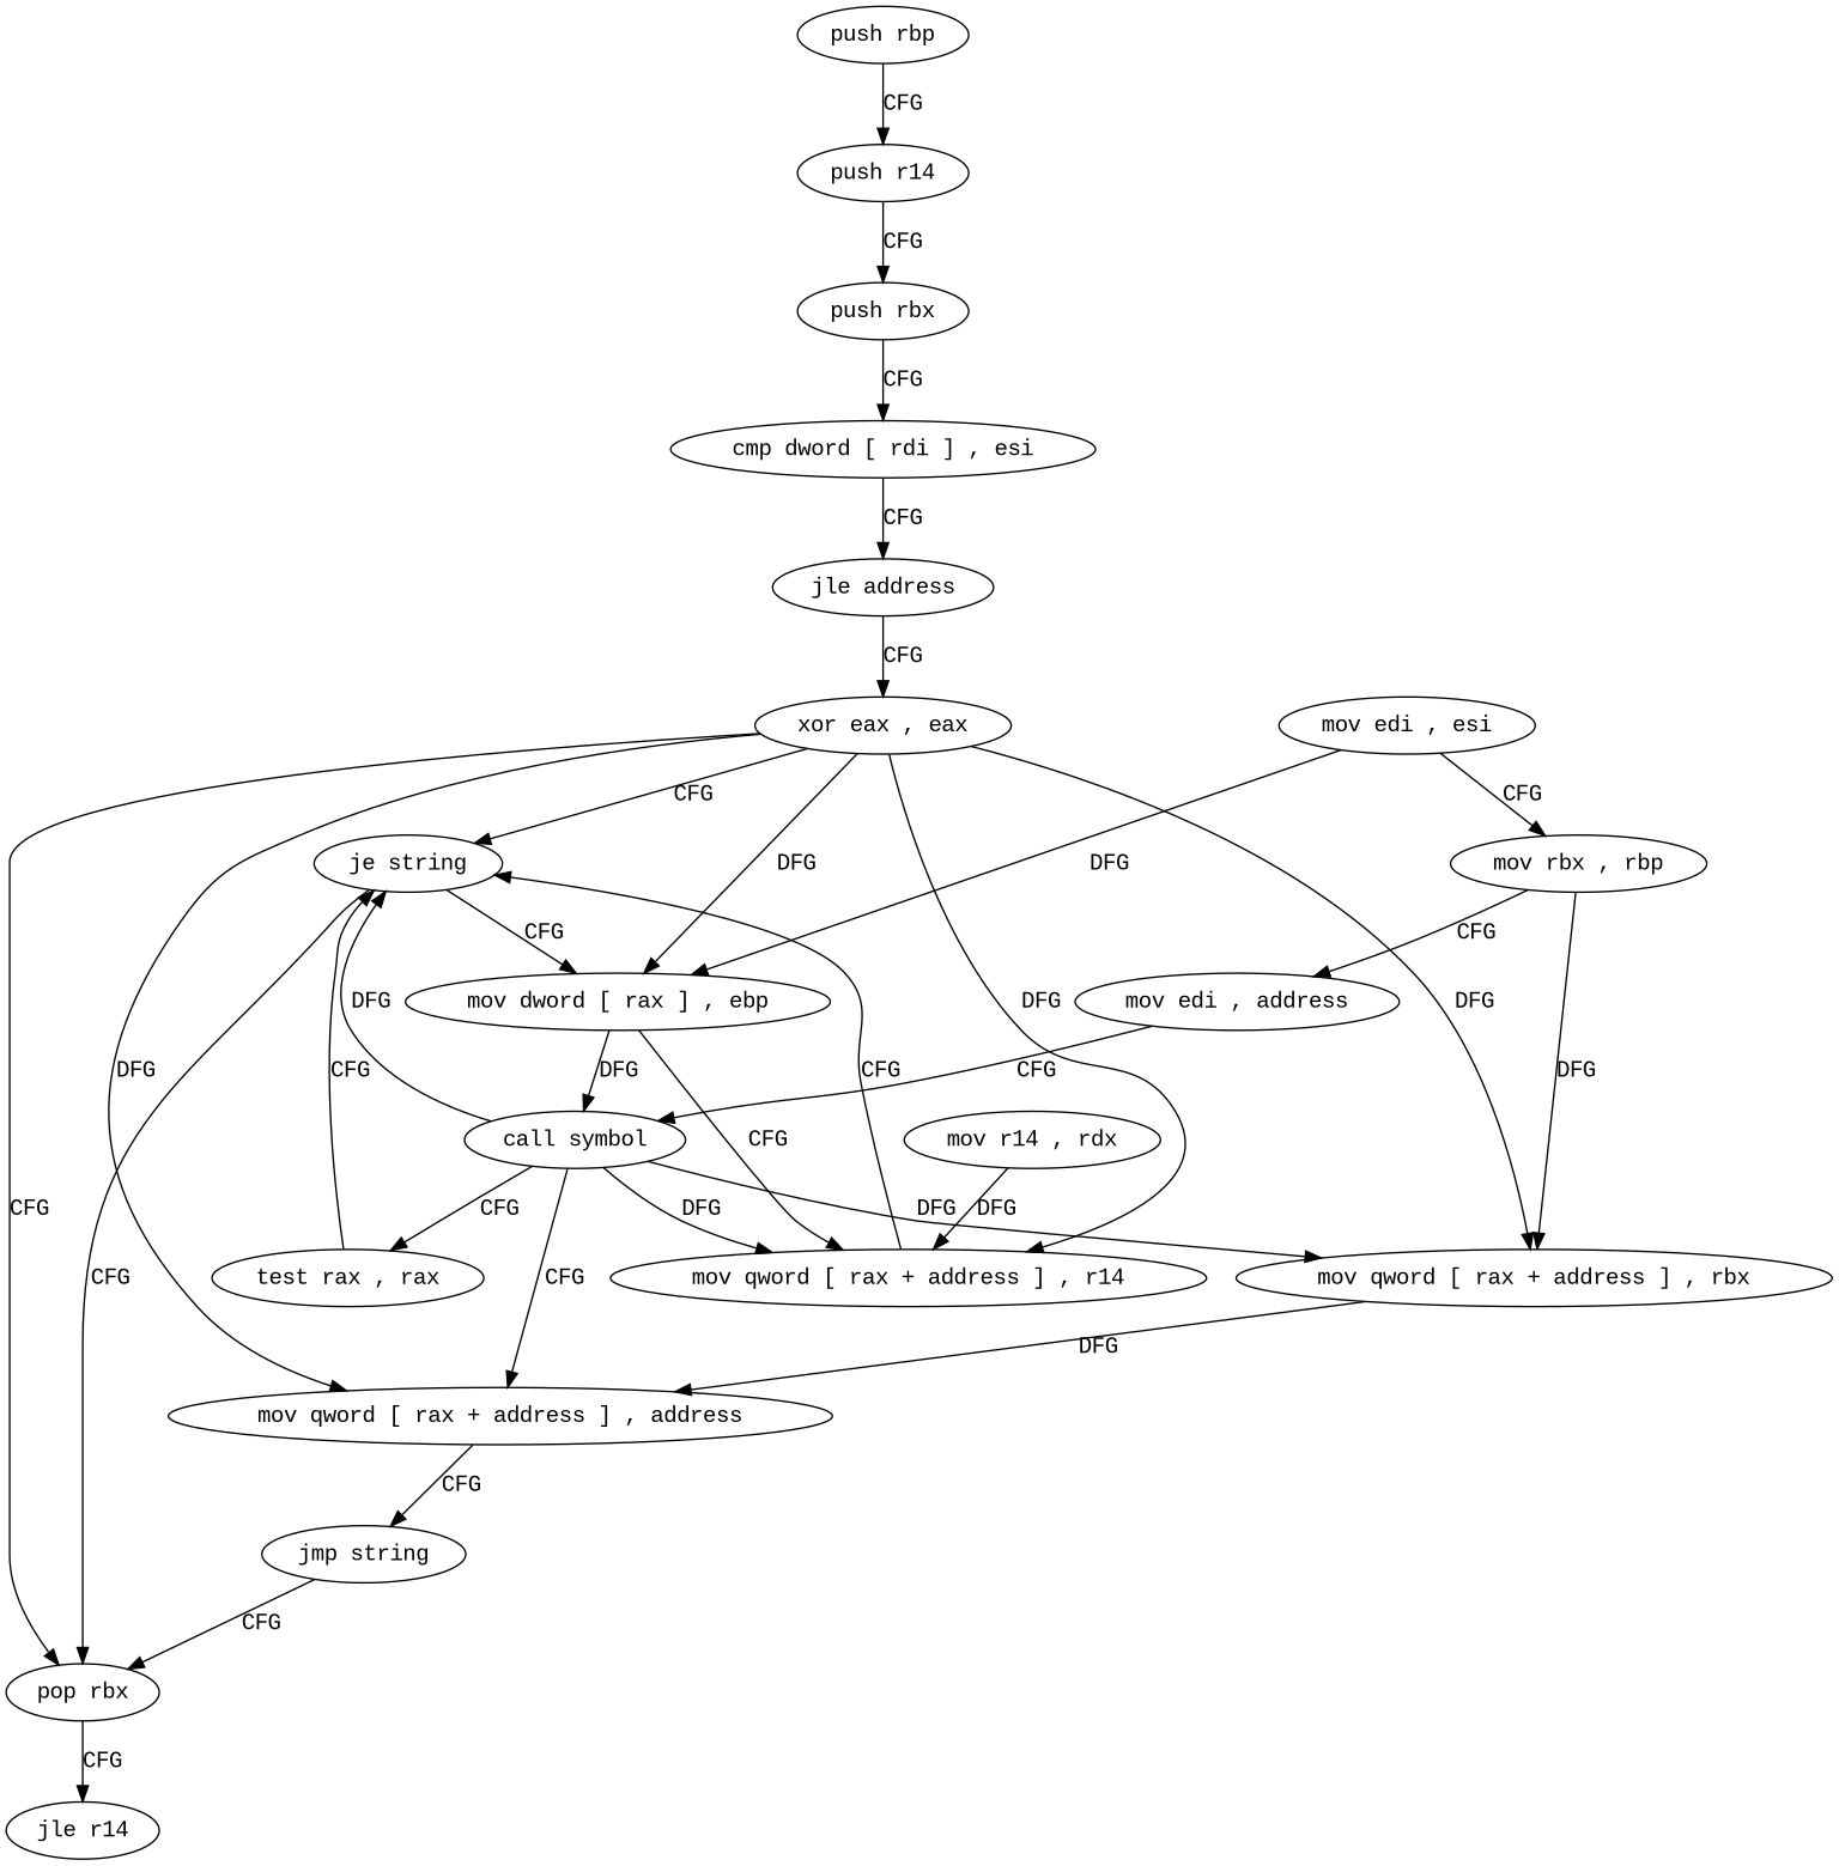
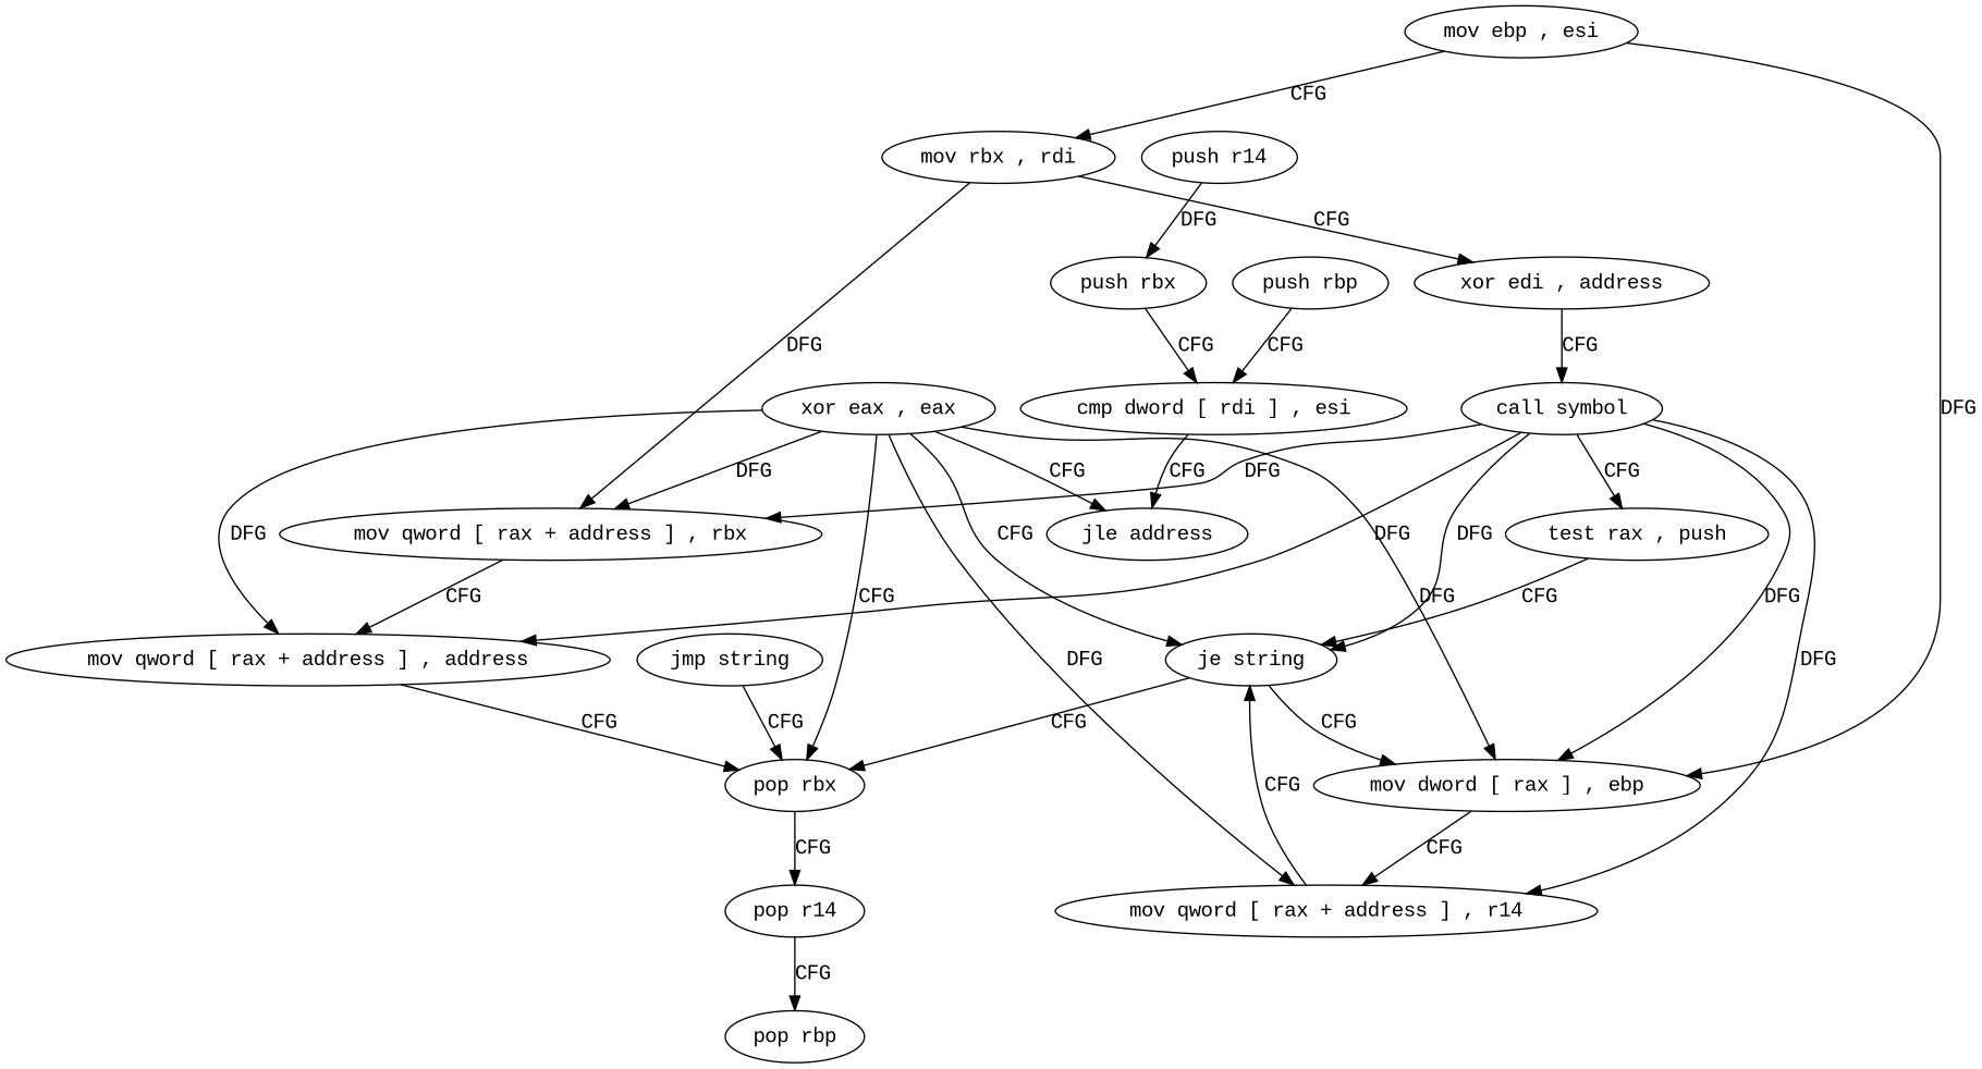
  digraph {
    fontname="Liberation Mono"
    node [fontname="Liberation Mono"]
    edge [fontname="Liberation Mono"]
    n1 [label="push rbp"]
    n2 [label="push r14"]
    n3 [label="push rbx"]
    n4 [label="cmp dword [ rdi ] , esi"]
    n5 [label="jle address"]
    n6 [label="xor eax , eax"]
    n7 [label="pop rbx"]
    n8 [label="je string"]
    n9 [label="mov dword [ rax ] , ebp"]
    n10 [label="mov qword [ rax + address ] , r14"]
    n11 [label="mov qword [ rax + address ] , rbx"]
    n12 [label="mov qword [ rax + address ] , address"]
-   n13 [label="mov r14 , rdx"]
-   n14 [label="jle r14"]
+   n14 [label="pop r14"]
    n15 [label="jmp string"]
-   n16 [label="mov edi , esi"]
-   n17 [label="mov rbx , rbp"]
-   n19 [label="mov edi , address"]
+   n16 [label="mov ebp , esi"]
+   n17 [label="mov rbx , rdi"]
+   n18 [label="pop rbp"]
+   n19 [label="xor edi , address"]
    n20 [label="call symbol"]
-   n21 [label="test rax , rax"]
-   n1 -> n2 [label=CFG]
-   n2 -> n3 [label=CFG]
+   n21 [label="test rax , push"]
+   n1 -> n4 [label=CFG]
+   n2 -> n3 [label=DFG]
    n3 -> n4 [label=CFG]
    n4 -> n5 [label=CFG]
-   n5 -> n6 [label=CFG]
+   n6 -> n5 [label=CFG]
    n6 -> n7 [label=CFG]
    n6 -> n8 [label=CFG]
    n6 -> n9 [label=DFG]
    n6 -> n10 [label=DFG]
    n6 -> n11 [label=DFG]
    n6 -> n12 [label=DFG]
    n7 -> n14 [label=CFG]
    n8 -> n7 [label=CFG]
    n8 -> n9 [label=CFG]
    n9 -> n10 [label=CFG]
    n10 -> n8 [label=CFG]
-   n11 -> n12 [label=DFG]
-   n12 -> n15 [label=CFG]
-   n13 -> n10 [label=DFG]
+   n11 -> n12 [label=CFG]
+   n12 -> n7 [label=CFG]
+   n14 -> n18 [label=CFG]
    n15 -> n7 [label=CFG]
    n16 -> n9 [label=DFG]
    n16 -> n17 [label=CFG]
    n17 -> n11 [label=DFG]
    n17 -> n19 [label=CFG]
    n19 -> n20 [label=CFG]
    n20 -> n8 [label=DFG]
-   n9 -> n20 [label=DFG]
+   n20 -> n9 [label=DFG]
    n20 -> n10 [label=DFG]
    n20 -> n11 [label=DFG]
-   n20 -> n12 [label=CFG]
+   n20 -> n12 [label=DFG]
    n20 -> n21 [label=CFG]
    n21 -> n8 [label=CFG]
  }
